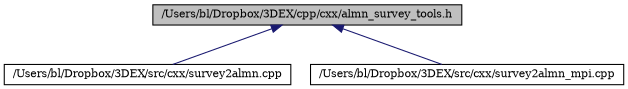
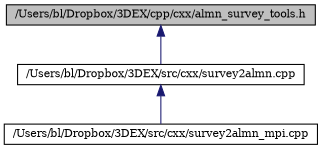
  digraph {
    fontname="DejaVu Serif"
    node [color=black fillcolor=white fontname="DejaVu Serif" fontsize=10 shape=record style=filled]
    edge [color=midnightblue dir=back fontname="DejaVu Serif" fontsize=10 labelfontname=Helvetica labelfontsize=10 style=solid]
    n1 [fillcolor=grey75 fontcolor=black height=0.2 label="/Users/bl/Dropbox/3DEX/cpp/cxx/almn_survey_tools.h" width=0.4]
    n2 [height=0.2 label="/Users/bl/Dropbox/3DEX/src/cxx/survey2almn.cpp" width=0.4]
    n3 [height=0.2 label="/Users/bl/Dropbox/3DEX/src/cxx/survey2almn_mpi.cpp" width=0.4]
    n1 -> n2
-   n1 -> n3
+   n2 -> n3
  }
